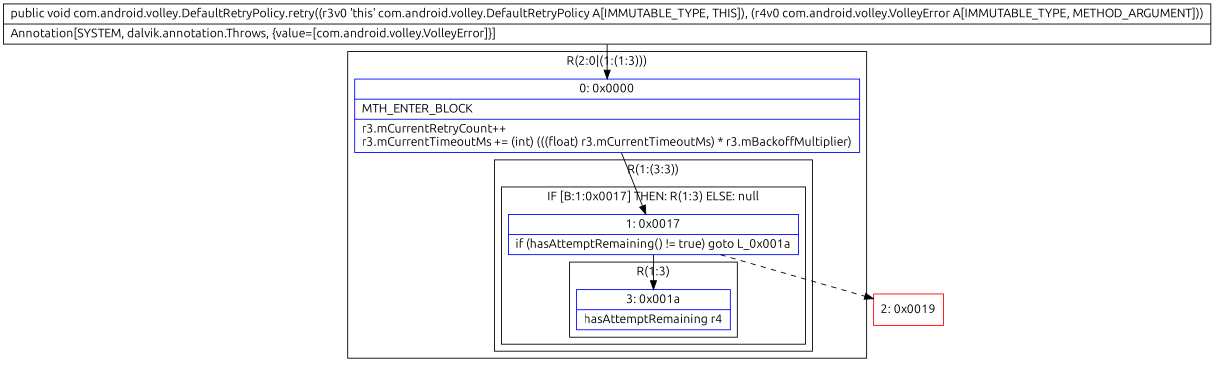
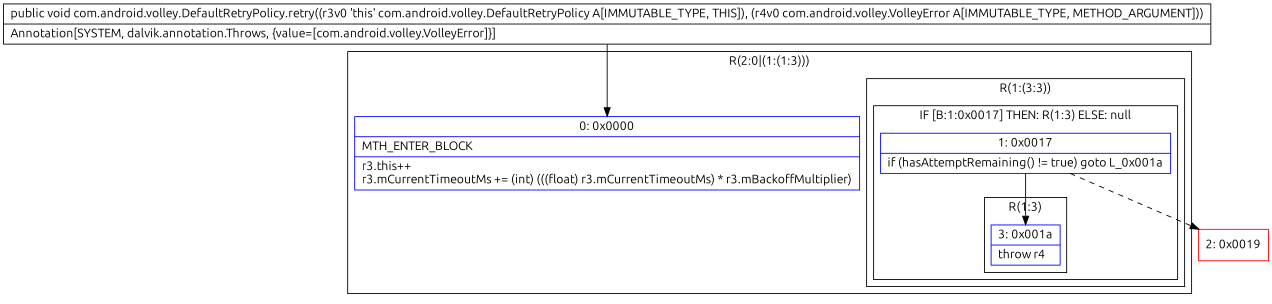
  digraph {
    fontname=Ubuntu
    node [color=blue fontname=Ubuntu shape=record]
    edge [fontname=Ubuntu]
-   n1 [label="{3\:\ 0x001a|hasAttemptRemaining r4\l}"]
+   n1 [label="{3\:\ 0x001a|throw r4\l}"]
    n2 [label="{1\:\ 0x0017|if (hasAttemptRemaining() != true) goto L_0x001a\l}"]
-   n3 [label="{0\:\ 0x0000|MTH_ENTER_BLOCK\l|r3.mCurrentRetryCount++\lr3.mCurrentTimeoutMs += (int) (((float) r3.mCurrentTimeoutMs) * r3.mBackoffMultiplier)\l}"]
+   n3 [label="{0\:\ 0x0000|MTH_ENTER_BLOCK\l|r3.this++\lr3.mCurrentTimeoutMs += (int) (((float) r3.mCurrentTimeoutMs) * r3.mBackoffMultiplier)\l}"]
    n4 [color=red label="{2\:\ 0x0019}"]
    n5 [label="{public void com.android.volley.DefaultRetryPolicy.retry((r3v0 'this' com.android.volley.DefaultRetryPolicy A[IMMUTABLE_TYPE, THIS]), (r4v0 com.android.volley.VolleyError A[IMMUTABLE_TYPE, METHOD_ARGUMENT]))  | Annotation[SYSTEM, dalvik.annotation.Throws, \{value=[com.android.volley.VolleyError]\}]\l}" color=""]
    subgraph cluster_1 {
      label="R(2:0|(1:(1:3)))"
      n3
      subgraph cluster_2 {
        label="R(1:(3:3))"
        subgraph cluster_3 {
          label="IF [B:1:0x0017] THEN: R(1:3) ELSE: null"
          n2
          subgraph cluster_4 {
            label="R(1:3)"
            n1
          }
        }
      }
    }
    n2 -> n1
    n2 -> n4 [style=dashed]
-   n3 -> n2
    n5 -> n3
  }
